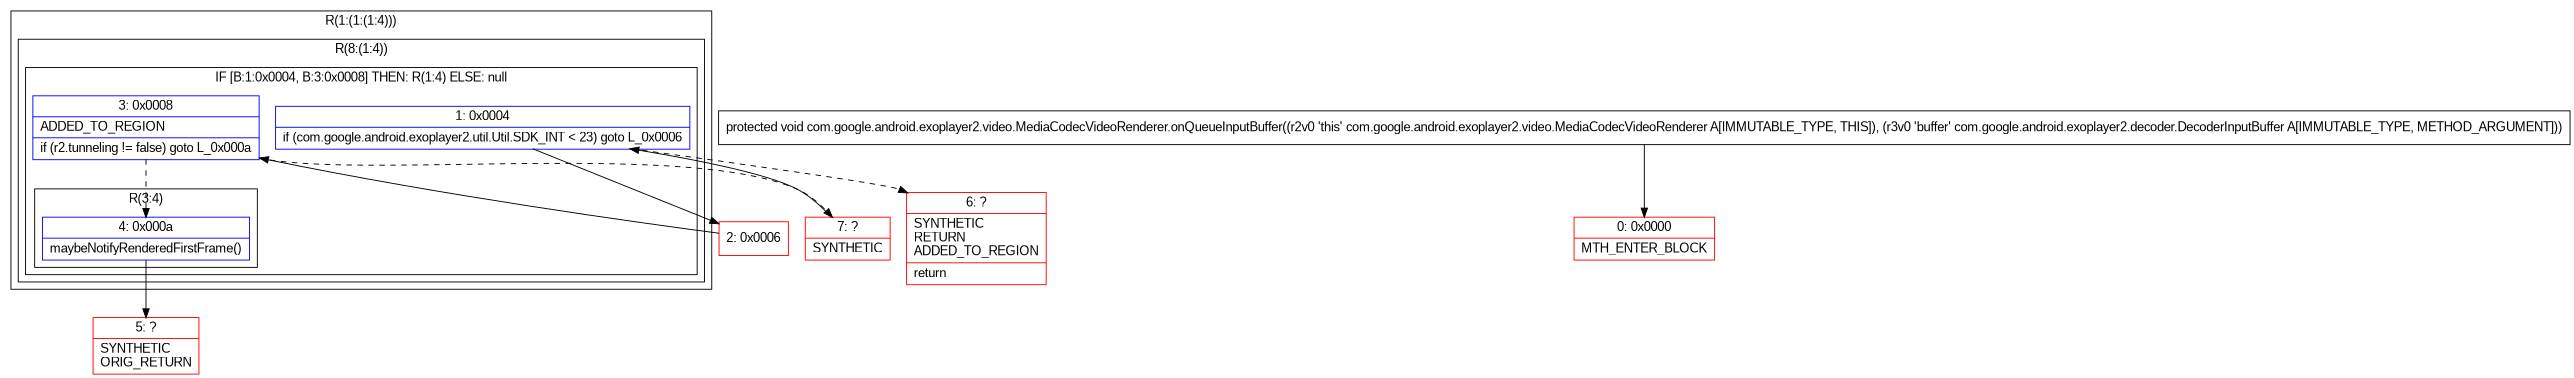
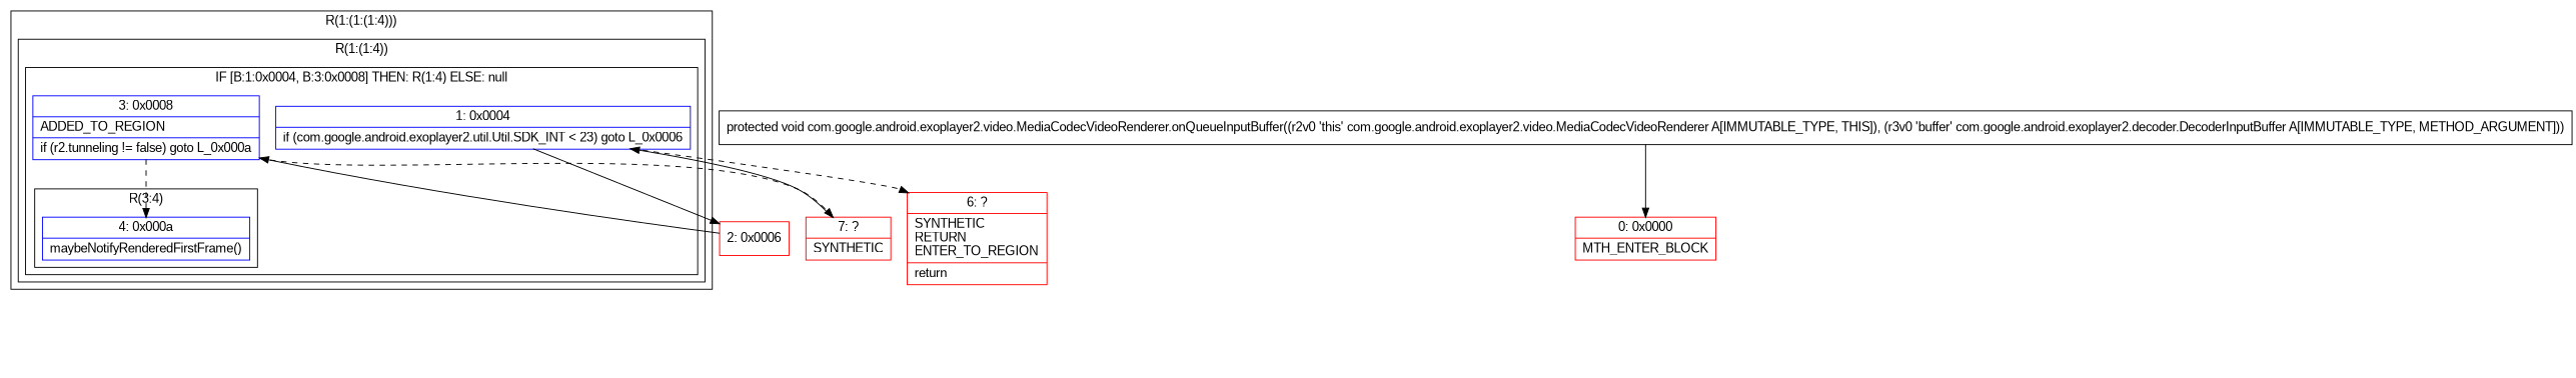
  digraph {
    fontname="Liberation Sans"
    node [color=red fontname="Liberation Sans" shape=record]
    edge [fontname="Liberation Sans"]
    n1 [color=blue label="{4\:\ 0x000a|maybeNotifyRenderedFirstFrame()\l}"]
    n2 [color=blue label="{1\:\ 0x0004|if (com.google.android.exoplayer2.util.Util.SDK_INT \< 23) goto L_0x0006\l}"]
    n3 [color=blue label="{3\:\ 0x0008|ADDED_TO_REGION\l|if (r2.tunneling != false) goto L_0x000a\l}"]
-   n4 [label="{5\:\ ?|SYNTHETIC\lORIG_RETURN\l}"]
    n5 [label="{2\:\ 0x0006}"]
-   n6 [label="{6\:\ ?|SYNTHETIC\lRETURN\lADDED_TO_REGION\l|return\l}"]
+   n6 [label="{6\:\ ?|SYNTHETIC\lRETURN\lENTER_TO_REGION\l|return\l}"]
    n7 [label="{7\:\ ?|SYNTHETIC\l}"]
    n8 [label="{0\:\ 0x0000|MTH_ENTER_BLOCK\l}"]
    n9 [label="{protected void com.google.android.exoplayer2.video.MediaCodecVideoRenderer.onQueueInputBuffer((r2v0 'this' com.google.android.exoplayer2.video.MediaCodecVideoRenderer A[IMMUTABLE_TYPE, THIS]), (r3v0 'buffer' com.google.android.exoplayer2.decoder.DecoderInputBuffer A[IMMUTABLE_TYPE, METHOD_ARGUMENT])) }" color=""]
    subgraph cluster_1 {
      label="R(1:(1:(1:4)))"
      subgraph cluster_2 {
-       label="R(8:(1:4))"
+       label="R(1:(1:4))"
        subgraph cluster_3 {
          label="IF [B:1:0x0004, B:3:0x0008] THEN: R(1:4) ELSE: null"
          n2
          n3
          subgraph cluster_4 {
            label="R(3:4)"
            n1
          }
        }
      }
    }
-   n1 -> n4
    n2 -> n5
    n2 -> n6 [style=dashed]
    n3 -> n1 [style=dashed]
    n3 -> n7 [style=dashed]
    n5 -> n3
    n7 -> n2
    n9 -> n8
  }
